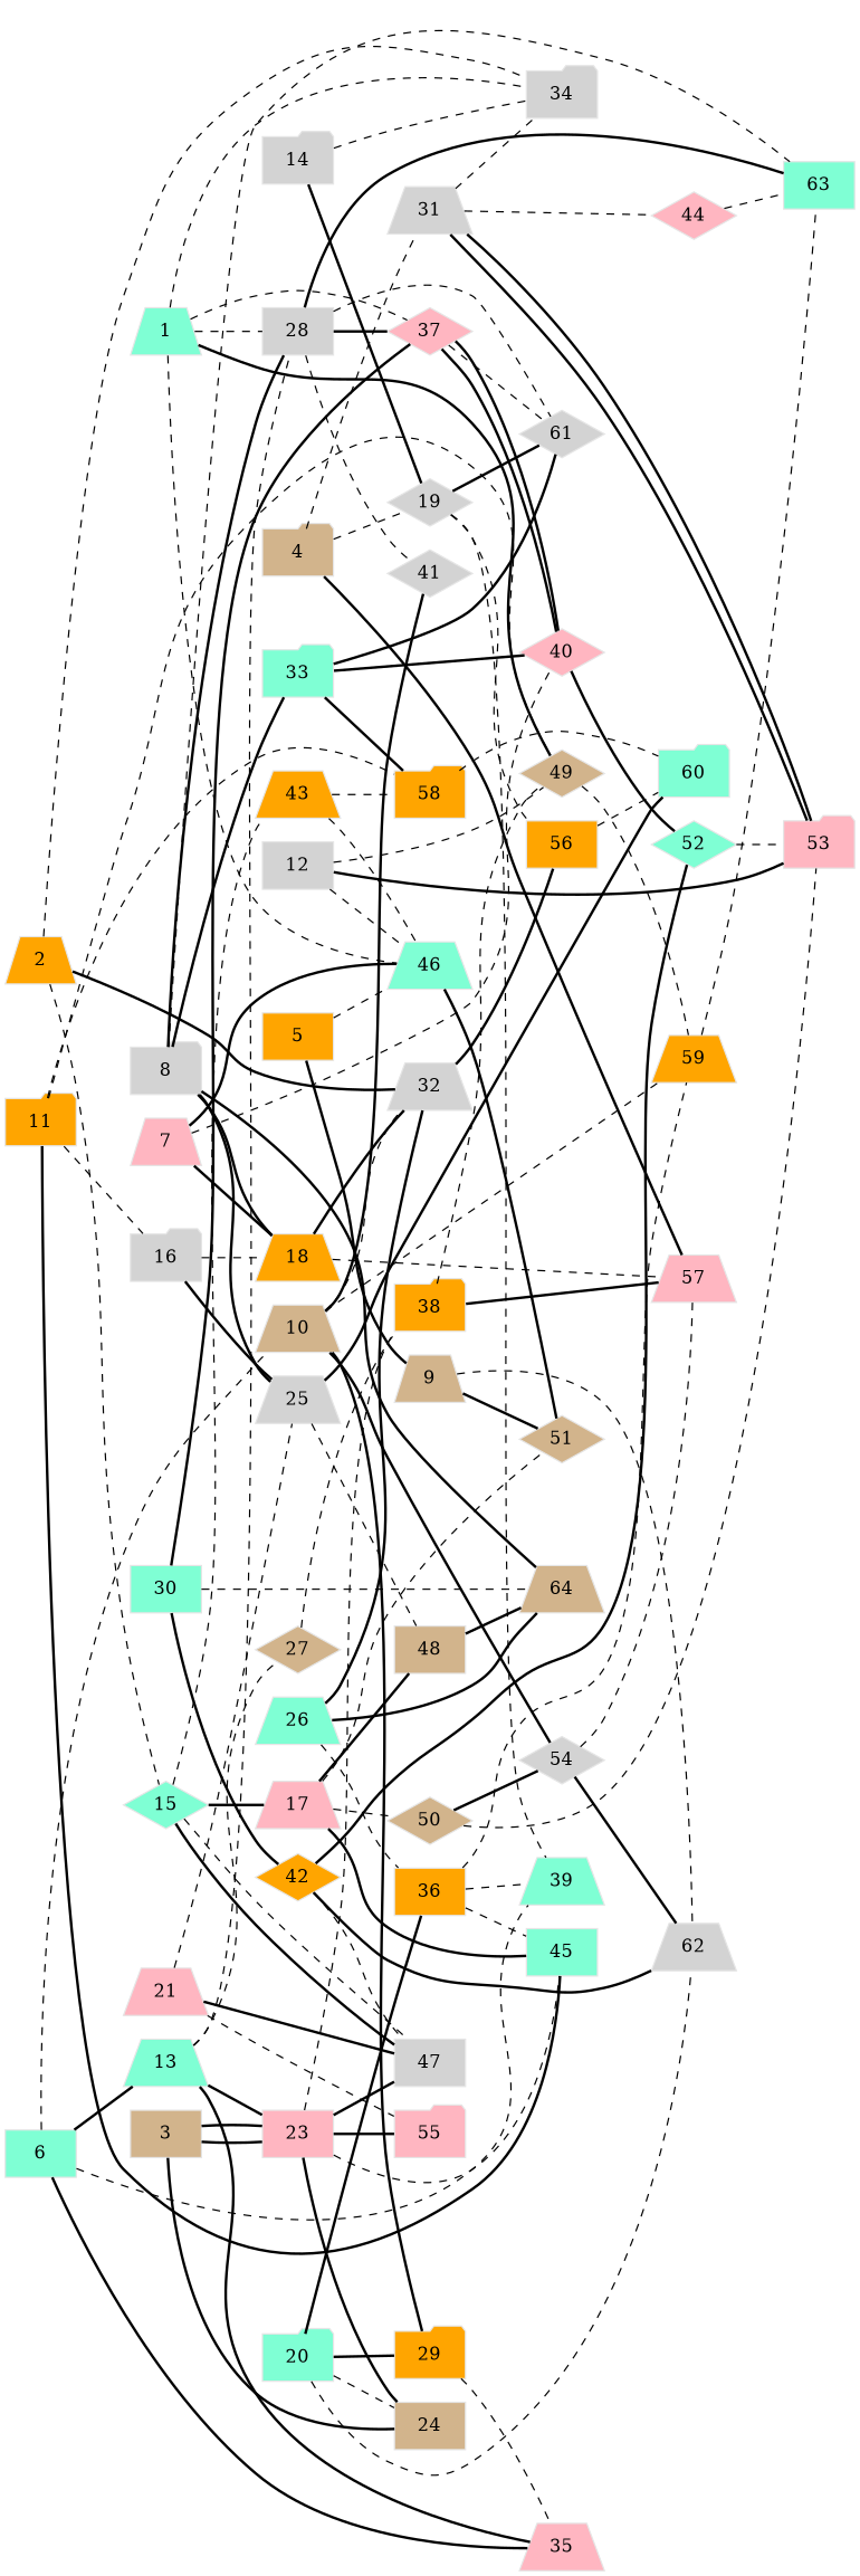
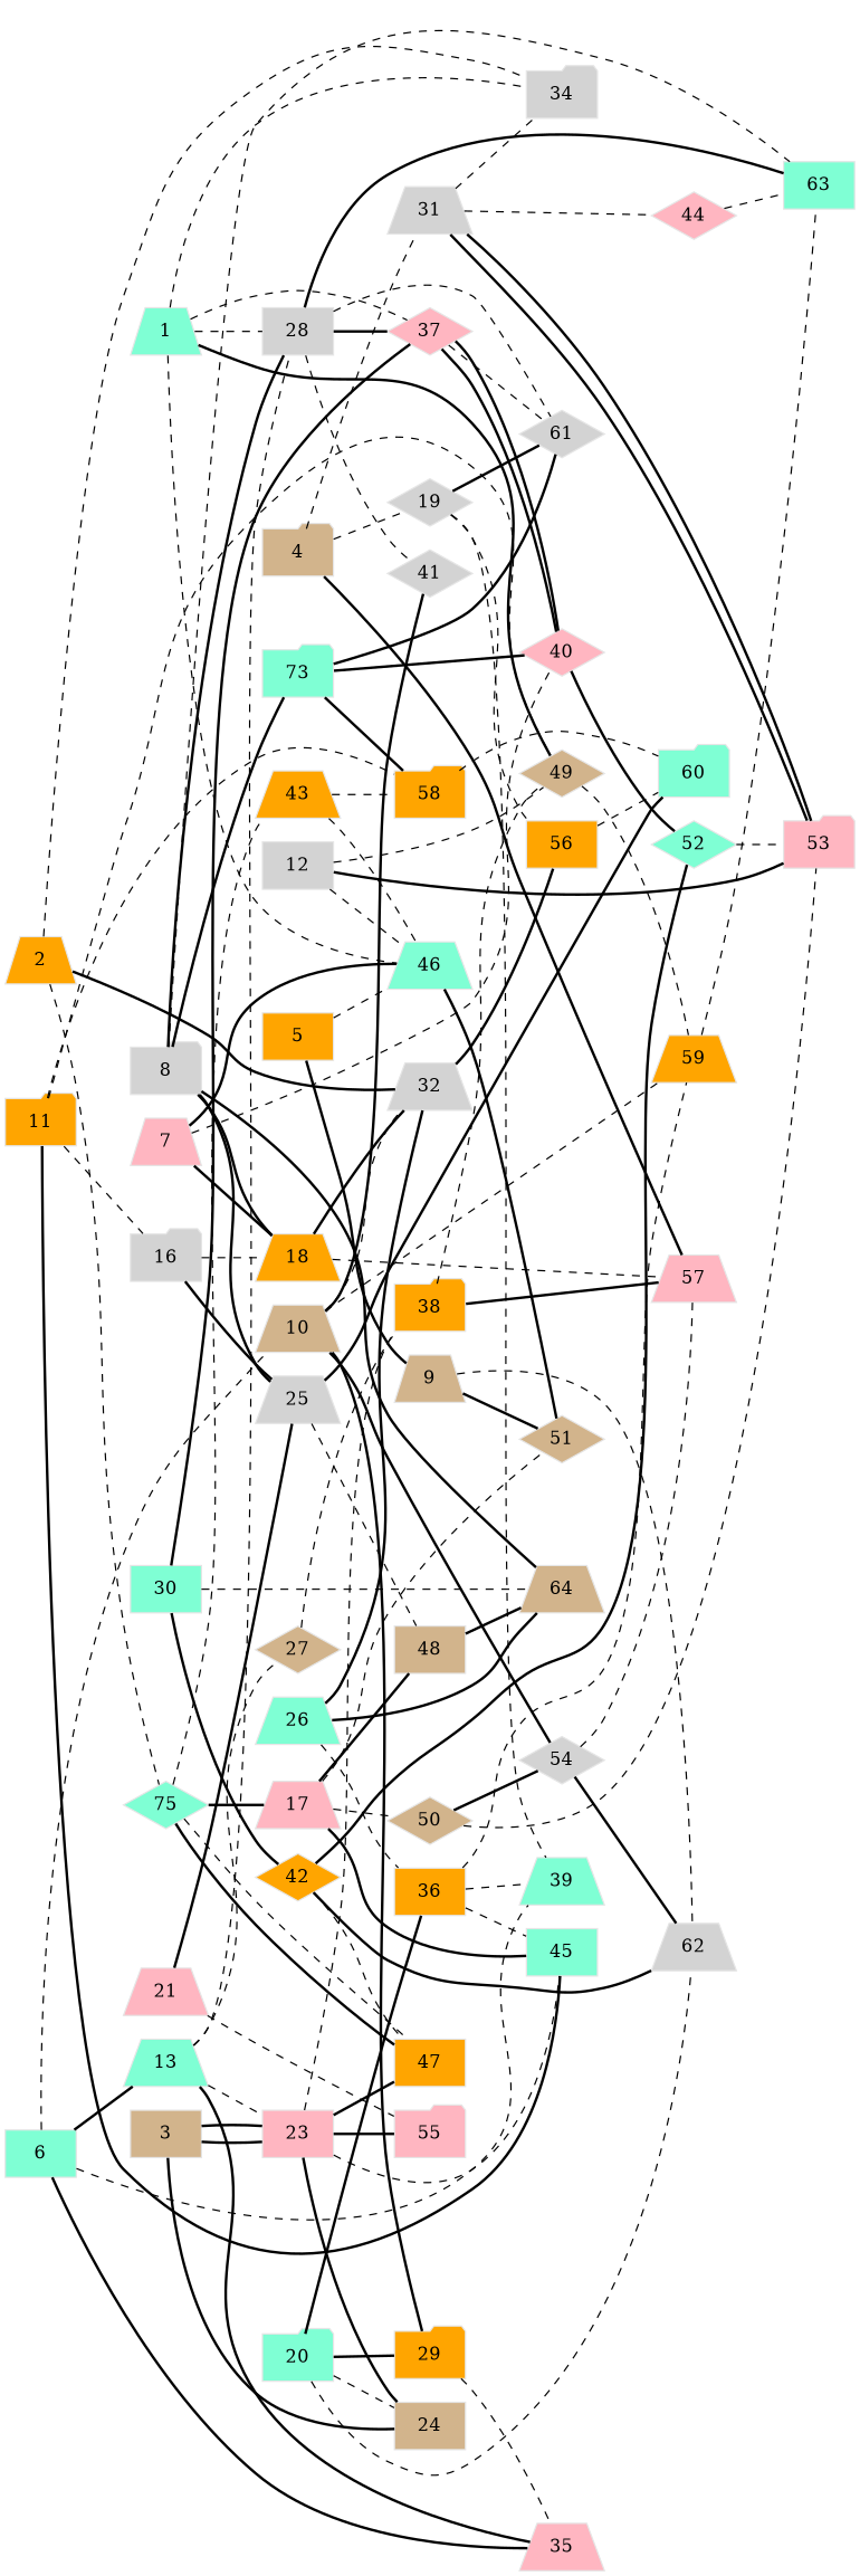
  graph {
    rankdir=LR
    node [color=gray90 fillcolor=lightgrey shape=trapezium style=filled]
    edge [style=dashed]
    1 [fillcolor=aquamarine]
    28 [shape=box]
    34 [shape=folder]
    37 [fillcolor=lightpink shape=diamond]
    46 [fillcolor=aquamarine]
    49 [fillcolor=tan shape=diamond]
    63 [fillcolor=aquamarine shape=box]
    41 [shape=diamond]
    61 [shape=diamond]
    40 [fillcolor=lightpink shape=diamond]
    51 [fillcolor=tan shape=diamond]
    59 [fillcolor=orange]
    2 [fillcolor=orange]
-   15 [fillcolor=aquamarine shape=diamond]
+   15 [fillcolor=aquamarine shape=diamond label=75]
    32
    17 [fillcolor=lightpink]
    43 [fillcolor=orange]
-   47 [shape=box]
+   47 [fillcolor=orange shape=box]
    56 [fillcolor=orange shape=box]
    3 [fillcolor=tan shape=box]
    23 [fillcolor=lightpink shape=box]
    24 [fillcolor=tan shape=box]
    45 [fillcolor=aquamarine shape=box]
    55 [fillcolor=lightpink shape=folder]
    38 [fillcolor=orange shape=folder]
    4 [fillcolor=tan shape=folder]
    19 [shape=diamond]
    31
    57 [fillcolor=lightpink]
    39 [fillcolor=aquamarine]
    53 [fillcolor=lightpink shape=folder]
    44 [fillcolor=lightpink shape=diamond]
    5 [fillcolor=orange shape=box]
    9 [fillcolor=tan]
    62
    6 [fillcolor=aquamarine shape=box]
    10 [fillcolor=tan]
    13 [fillcolor=aquamarine]
    35 [fillcolor=lightpink]
    29 [fillcolor=orange shape=folder]
    54 [shape=diamond]
    27 [fillcolor=tan shape=diamond]
    7 [fillcolor=lightpink]
    18 [fillcolor=orange]
    52 [fillcolor=aquamarine shape=diamond]
    8 [shape=folder]
    25
-   33 [fillcolor=aquamarine shape=folder]
+   33 [fillcolor=aquamarine shape=folder label=73]
    64 [fillcolor=tan]
    48 [fillcolor=tan shape=box]
    60 [fillcolor=aquamarine shape=folder]
    58 [fillcolor=orange shape=folder]
    11 [fillcolor=orange shape=folder]
    16 [shape=folder]
    12 [shape=box]
-   14 [shape=folder]
    50 [fillcolor=tan shape=diamond]
    20 [fillcolor=aquamarine shape=folder]
    36 [fillcolor=orange shape=box]
    21 [fillcolor=lightpink]
    26 [fillcolor=aquamarine]
    30 [fillcolor=aquamarine shape=box]
    42 [fillcolor=orange shape=diamond]
    1 -- 28
    1 -- 34
    1 -- 37
    1 -- 46
    1 -- 49 [style=bold]
    28 -- 37 [style=bold]
    28 -- 63 [style=bold]
    28 -- 41
    28 -- 61
    37 -- 61
    37 -- 40 [style=bold]
    37 -- 40 [style=bold]
    46 -- 51 [style=bold]
    49 -- 59
    40 -- 52 [style=bold]
    59 -- 63
    2 -- 34
    2 -- 15
    2 -- 32 [style=bold]
    15 -- 17 [style=bold]
    15 -- 43
    15 -- 47 [style=bold]
    15 -- 47
    32 -- 56 [style=bold]
    17 -- 51
    17 -- 45 [style=bold]
    17 -- 48 [style=bold]
    17 -- 50
    43 -- 46
    43 -- 58
    56 -- 60
    3 -- 23 [style=bold]
    3 -- 23 [style=bold]
    3 -- 24 [style=bold]
    23 -- 47 [style=bold]
    23 -- 24 [style=bold]
    23 -- 45
    23 -- 55 [style=bold]
    23 -- 38
    38 -- 49
    38 -- 57 [style=bold]
    4 -- 19
    4 -- 31
    4 -- 57 [style=bold]
    19 -- 61 [style=bold]
    19 -- 56
    19 -- 39
    31 -- 34
    31 -- 53 [style=bold]
    31 -- 53 [style=bold]
    31 -- 44
    44 -- 63
    5 -- 46
    5 -- 9 [style=bold]
    9 -- 51 [style=bold]
    9 -- 62
    6 -- 39
    6 -- 10
    6 -- 13 [style=bold]
    6 -- 35 [style=bold]
    10 -- 41 [style=bold]
    10 -- 59
    10 -- 32
    10 -- 29 [style=bold]
    10 -- 54 [style=bold]
    13 -- 28
-   13 -- 23 [style=bold]
+   13 -- 23
    13 -- 35 [style=bold]
    13 -- 27
    29 -- 35
    54 -- 57
    54 -- 62 [style=bold]
    27 -- 38
    7 -- 46 [style=bold]
    7 -- 40
    7 -- 18 [style=bold]
    18 -- 32 [style=bold]
    18 -- 57
    52 -- 53
    8 -- 28 [style=bold]
    8 -- 63
    8 -- 18 [style=bold]
    8 -- 25 [style=bold]
    8 -- 33 [style=bold]
    8 -- 64 [style=bold]
    25 -- 48
    25 -- 60 [style=bold]
    33 -- 61 [style=bold]
    33 -- 40 [style=bold]
    33 -- 58 [style=bold]
    48 -- 64 [style=bold]
    58 -- 60
    11 -- 49
    11 -- 45 [style=bold]
    11 -- 58
    11 -- 16
    16 -- 18
    16 -- 25 [style=bold]
    12 -- 46
    12 -- 49
    12 -- 53 [style=bold]
-   14 -- 34
-   14 -- 19 [style=bold]
    50 -- 53
    50 -- 54 [style=bold]
    20 -- 24
    20 -- 62
    20 -- 29 [style=bold]
    20 -- 36 [style=bold]
    36 -- 59
    36 -- 45
    36 -- 39
-   21 -- 47 [style=bold]
    21 -- 55
-   21 -- 25
+   21 -- 25 [style=bold]
    26 -- 32 [style=bold]
    26 -- 64 [style=bold]
    26 -- 36
    30 -- 37 [style=bold]
    30 -- 64
    30 -- 42 [style=bold]
    42 -- 47
    42 -- 62 [style=bold]
    42 -- 52 [style=bold]
  }
